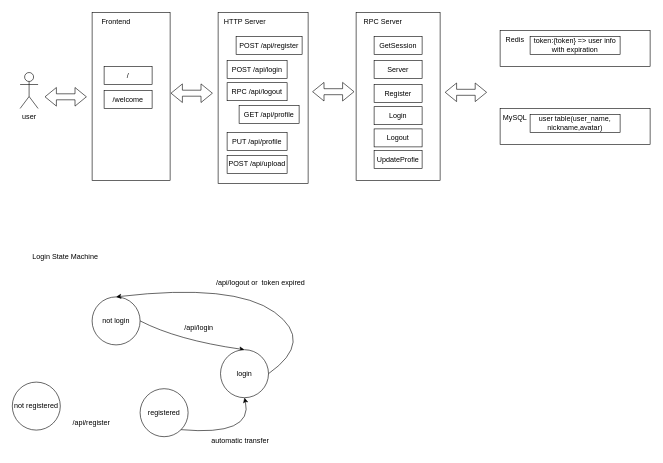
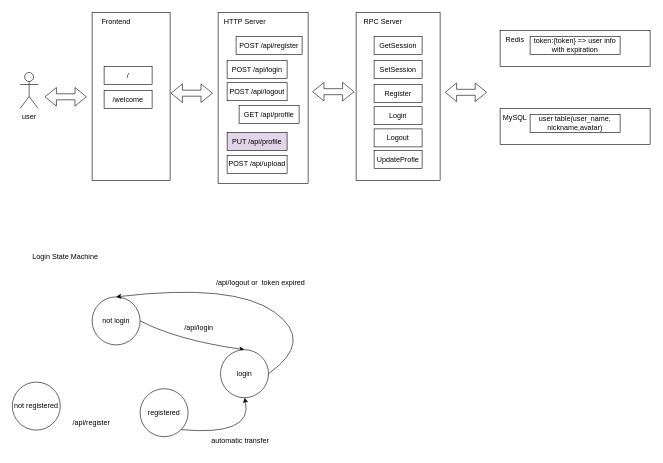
  <mxCell id="0" />
  <mxCell id="1" parent="0" />
  <mxCell id="2" value="user" style="shape=umlActor;verticalLabelPosition=bottom;verticalAlign=top;html=1;outlineConnect=0;" parent="1" vertex="1"><mxGeometry x="33" y="120" width="30" height="60" as="geometry" /></mxCell>
  <mxCell id="3" value="" style="rounded=0;whiteSpace=wrap;html=1;" parent="1" vertex="1"><mxGeometry x="153" y="20" width="130" height="280" as="geometry" /></mxCell>
  <mxCell id="4" value="Frontend" style="text;html=1;strokeColor=none;fillColor=none;align=center;verticalAlign=middle;whiteSpace=wrap;rounded=0;" parent="1" vertex="1"><mxGeometry x="163" y="20" width="60" height="30" as="geometry" /></mxCell>
  <mxCell id="5" value="/" style="rounded=0;whiteSpace=wrap;html=1;" parent="1" vertex="1"><mxGeometry x="173" y="110" width="80" height="30" as="geometry" /></mxCell>
  <mxCell id="6" value="/welcome" style="rounded=0;whiteSpace=wrap;html=1;" parent="1" vertex="1"><mxGeometry x="173" y="150" width="80" height="30" as="geometry" /></mxCell>
  <mxCell id="7" value="" style="rounded=0;whiteSpace=wrap;html=1;" parent="1" vertex="1"><mxGeometry x="363" y="20" width="150" height="285" as="geometry" /></mxCell>
  <mxCell id="8" value="HTTP Server" style="text;html=1;strokeColor=none;fillColor=none;align=center;verticalAlign=middle;whiteSpace=wrap;rounded=0;" parent="1" vertex="1"><mxGeometry x="363" y="20" width="90" height="30" as="geometry" /></mxCell>
  <mxCell id="9" value="POST /api/login" style="rounded=0;whiteSpace=wrap;html=1;" parent="1" vertex="1"><mxGeometry x="378" y="100" width="100" height="30" as="geometry" /></mxCell>
  <mxCell id="10" value="GET /api/profile" style="rounded=0;whiteSpace=wrap;html=1;" parent="1" vertex="1"><mxGeometry x="398" y="175" width="100" height="30" as="geometry" /></mxCell>
  <mxCell id="11" value="POST /api/register" style="rounded=0;whiteSpace=wrap;html=1;" parent="1" vertex="1"><mxGeometry x="393" y="60" width="110" height="30" as="geometry" /></mxCell>
- <mxCell id="12" value="RPC /api/logout" style="rounded=0;whiteSpace=wrap;html=1;" parent="1" vertex="1"><mxGeometry x="378" y="137" width="100" height="30" as="geometry" /></mxCell>
+ <mxCell id="12" value="POST /api/logout" style="rounded=0;whiteSpace=wrap;html=1;" parent="1" vertex="1"><mxGeometry x="378" y="137" width="100" height="30" as="geometry" /></mxCell>
  <mxCell id="13" value="" style="rounded=0;whiteSpace=wrap;html=1;" parent="1" vertex="1"><mxGeometry x="593" y="20" width="140" height="280" as="geometry" /></mxCell>
  <mxCell id="14" value="RPC Server" style="text;html=1;strokeColor=none;fillColor=none;align=center;verticalAlign=middle;whiteSpace=wrap;rounded=0;" parent="1" vertex="1"><mxGeometry x="593" y="20" width="90" height="30" as="geometry" /></mxCell>
- <mxCell id="15" value="Server" style="rounded=0;whiteSpace=wrap;html=1;" parent="1" vertex="1"><mxGeometry x="623" y="100" width="80" height="30" as="geometry" /></mxCell>
+ <mxCell id="15" value="SetSession" style="rounded=0;whiteSpace=wrap;html=1;" parent="1" vertex="1"><mxGeometry x="623" y="100" width="80" height="30" as="geometry" /></mxCell>
  <mxCell id="16" value="GetSession" style="rounded=0;whiteSpace=wrap;html=1;" parent="1" vertex="1"><mxGeometry x="623" y="60" width="80" height="30" as="geometry" /></mxCell>
  <mxCell id="17" value="Register" style="rounded=0;whiteSpace=wrap;html=1;" parent="1" vertex="1"><mxGeometry x="623" y="140" width="80" height="30" as="geometry" /></mxCell>
  <mxCell id="18" value="" style="rounded=0;whiteSpace=wrap;html=1;" parent="1" vertex="1"><mxGeometry x="833" y="50" width="250" height="60" as="geometry" /></mxCell>
  <mxCell id="19" value="Redis" style="text;html=1;strokeColor=none;fillColor=none;align=center;verticalAlign=middle;whiteSpace=wrap;rounded=0;" parent="1" vertex="1"><mxGeometry x="813" y="50" width="90" height="30" as="geometry" /></mxCell>
  <mxCell id="20" value="token:{token} =&amp;gt; user info&lt;br&gt;with expiration" style="rounded=0;whiteSpace=wrap;html=1;" parent="1" vertex="1"><mxGeometry x="883" y="60" width="150" height="30" as="geometry" /></mxCell>
  <mxCell id="21" value="" style="rounded=0;whiteSpace=wrap;html=1;" parent="1" vertex="1"><mxGeometry x="833" y="180" width="250" height="60" as="geometry" /></mxCell>
  <mxCell id="22" value="MySQL" style="text;html=1;strokeColor=none;fillColor=none;align=center;verticalAlign=middle;whiteSpace=wrap;rounded=0;" parent="1" vertex="1"><mxGeometry x="813" y="180" width="90" height="30" as="geometry" /></mxCell>
  <mxCell id="23" value="user table(user_name, nickname,avatar)" style="rounded=0;whiteSpace=wrap;html=1;" parent="1" vertex="1"><mxGeometry x="883" y="190" width="150" height="30" as="geometry" /></mxCell>
- <mxCell id="24" value="PUT /api/profile" style="rounded=0;whiteSpace=wrap;html=1;" parent="1" vertex="1"><mxGeometry x="378" y="220" width="100" height="30" as="geometry" /></mxCell>
+ <mxCell id="24" value="PUT /api/profile" style="rounded=0;whiteSpace=wrap;html=1;fillColor=#e1d5e7;" parent="1" vertex="1"><mxGeometry x="378" y="220" width="100" height="30" as="geometry" /></mxCell>
  <mxCell id="25" value="" style="shape=flexArrow;endArrow=classic;startArrow=classic;html=1;rounded=0;" parent="1" edge="1"><mxGeometry width="100" height="100" relative="1" as="geometry"><mxPoint x="741" y="153" as="sourcePoint" /><mxPoint x="811" y="153" as="targetPoint" /></mxGeometry></mxCell>
  <mxCell id="26" value="" style="shape=flexArrow;endArrow=classic;startArrow=classic;html=1;rounded=0;" parent="1" edge="1"><mxGeometry width="100" height="100" relative="1" as="geometry"><mxPoint x="284" y="154.5" as="sourcePoint" /><mxPoint x="354" y="154.5" as="targetPoint" /></mxGeometry></mxCell>
  <mxCell id="27" value="" style="shape=flexArrow;endArrow=classic;startArrow=classic;html=1;rounded=0;" parent="1" edge="1"><mxGeometry width="100" height="100" relative="1" as="geometry"><mxPoint x="520" y="152" as="sourcePoint" /><mxPoint x="590" y="152" as="targetPoint" /></mxGeometry></mxCell>
  <mxCell id="28" value="" style="shape=flexArrow;endArrow=classic;startArrow=classic;html=1;rounded=0;" parent="1" edge="1"><mxGeometry width="100" height="100" relative="1" as="geometry"><mxPoint x="74" y="160.5" as="sourcePoint" /><mxPoint x="144" y="160.5" as="targetPoint" /></mxGeometry></mxCell>
  <mxCell id="29" value="Login" style="rounded=0;whiteSpace=wrap;html=1;" parent="1" vertex="1"><mxGeometry x="623" y="177" width="80" height="30" as="geometry" /></mxCell>
  <mxCell id="30" value="Login State Machine" style="text;html=1;strokeColor=none;fillColor=none;align=center;verticalAlign=middle;whiteSpace=wrap;rounded=0;" parent="1" vertex="1"><mxGeometry x="27" y="413" width="163" height="30" as="geometry" /></mxCell>
  <mxCell id="31" value="not login" style="ellipse;whiteSpace=wrap;html=1;aspect=fixed;" parent="1" vertex="1"><mxGeometry x="153" y="494" width="80" height="80" as="geometry" /></mxCell>
  <mxCell id="32" value="" style="curved=1;endArrow=classic;html=1;rounded=0;exitX=1;exitY=0.5;exitDx=0;exitDy=0;entryX=0.5;entryY=0;entryDx=0;entryDy=0;" parent="1" source="31" target="34" edge="1"><mxGeometry width="50" height="50" relative="1" as="geometry"><mxPoint x="305" y="557" as="sourcePoint" /><mxPoint x="355" y="600" as="targetPoint" /><Array as="points"><mxPoint x="295" y="566" /></Array></mxGeometry></mxCell>
  <mxCell id="33" value="/api/login" style="text;html=1;strokeColor=none;fillColor=none;align=center;verticalAlign=middle;whiteSpace=wrap;rounded=0;" parent="1" vertex="1"><mxGeometry x="253" y="531" width="156" height="30" as="geometry" /></mxCell>
  <mxCell id="34" value="login" style="ellipse;whiteSpace=wrap;html=1;aspect=fixed;" parent="1" vertex="1"><mxGeometry x="367" y="582" width="80" height="80" as="geometry" /></mxCell>
  <mxCell id="35" value="not registered" style="ellipse;whiteSpace=wrap;html=1;aspect=fixed;" parent="1" vertex="1"><mxGeometry x="20" y="636" width="80" height="80" as="geometry" /></mxCell>
  <mxCell id="36" value="/api/register" style="text;html=1;strokeColor=none;fillColor=none;align=center;verticalAlign=middle;whiteSpace=wrap;rounded=0;" parent="1" vertex="1"><mxGeometry x="74" y="689" width="156" height="30" as="geometry" /></mxCell>
  <mxCell id="37" value="registered" style="ellipse;whiteSpace=wrap;html=1;aspect=fixed;" parent="1" vertex="1"><mxGeometry x="233" y="647" width="80" height="80" as="geometry" /></mxCell>
  <mxCell id="38" value="" style="curved=1;endArrow=classic;html=1;rounded=0;exitX=1;exitY=1;exitDx=0;exitDy=0;entryX=0.5;entryY=1;entryDx=0;entryDy=0;" parent="1" source="37" target="34" edge="1"><mxGeometry width="50" height="50" relative="1" as="geometry"><mxPoint x="422" y="776" as="sourcePoint" /><mxPoint x="472" y="726" as="targetPoint" /><Array as="points"><mxPoint x="422" y="726" /></Array></mxGeometry></mxCell>
  <mxCell id="39" value="automatic transfer" style="text;html=1;strokeColor=none;fillColor=none;align=center;verticalAlign=middle;whiteSpace=wrap;rounded=0;" parent="1" vertex="1"><mxGeometry x="322" y="719" width="156" height="30" as="geometry" /></mxCell>
  <mxCell id="40" value="" style="curved=1;endArrow=classic;html=1;rounded=0;exitX=1;exitY=0.5;exitDx=0;exitDy=0;entryX=0.5;entryY=0;entryDx=0;entryDy=0;" parent="1" source="34" target="31" edge="1"><mxGeometry width="50" height="50" relative="1" as="geometry"><mxPoint x="474" y="568" as="sourcePoint" /><mxPoint x="524" y="518" as="targetPoint" /><Array as="points"><mxPoint x="524" y="568" /><mxPoint x="390" y="471" /></Array></mxGeometry></mxCell>
  <mxCell id="41" value="/api/logout or&amp;nbsp; token expired" style="text;html=1;strokeColor=none;fillColor=none;align=center;verticalAlign=middle;whiteSpace=wrap;rounded=0;" parent="1" vertex="1"><mxGeometry x="351" y="455" width="166" height="30" as="geometry" /></mxCell>
  <mxCell id="42" value="POST /api/upload" style="rounded=0;whiteSpace=wrap;html=1;" vertex="1" parent="1"><mxGeometry x="378" y="258" width="100" height="30" as="geometry" /></mxCell>
  <mxCell id="43" value="Logout" style="rounded=0;whiteSpace=wrap;html=1;" vertex="1" parent="1"><mxGeometry x="623" y="214" width="80" height="30" as="geometry" /></mxCell>
  <mxCell id="44" value="UpdateProfie" style="rounded=0;whiteSpace=wrap;html=1;" vertex="1" parent="1"><mxGeometry x="623" y="250" width="80" height="30" as="geometry" /></mxCell>
